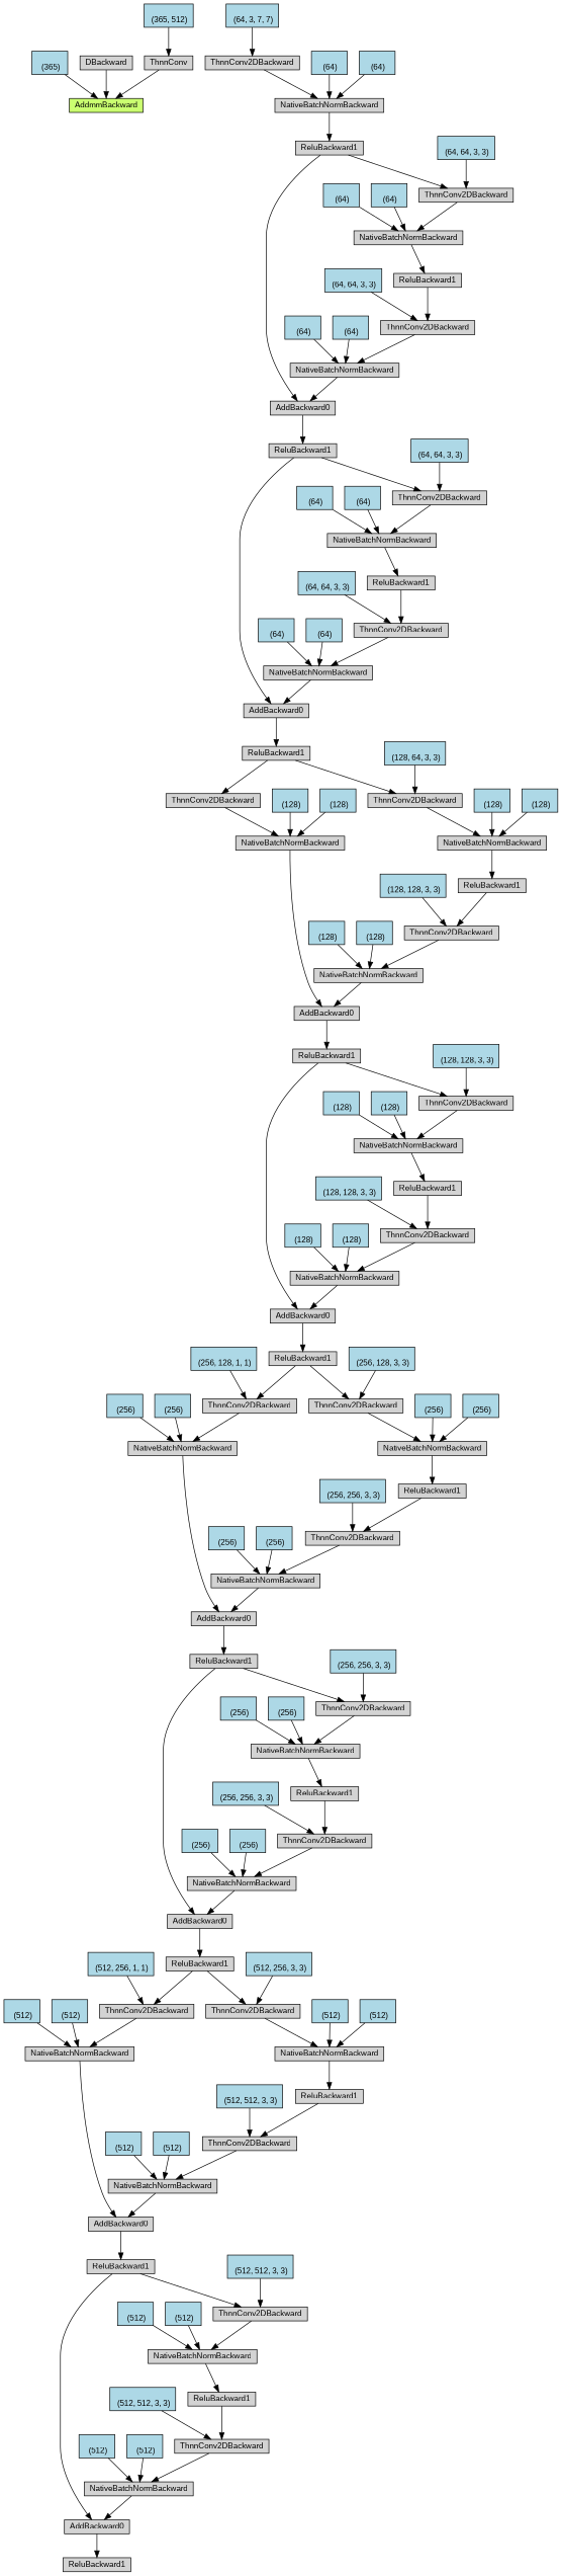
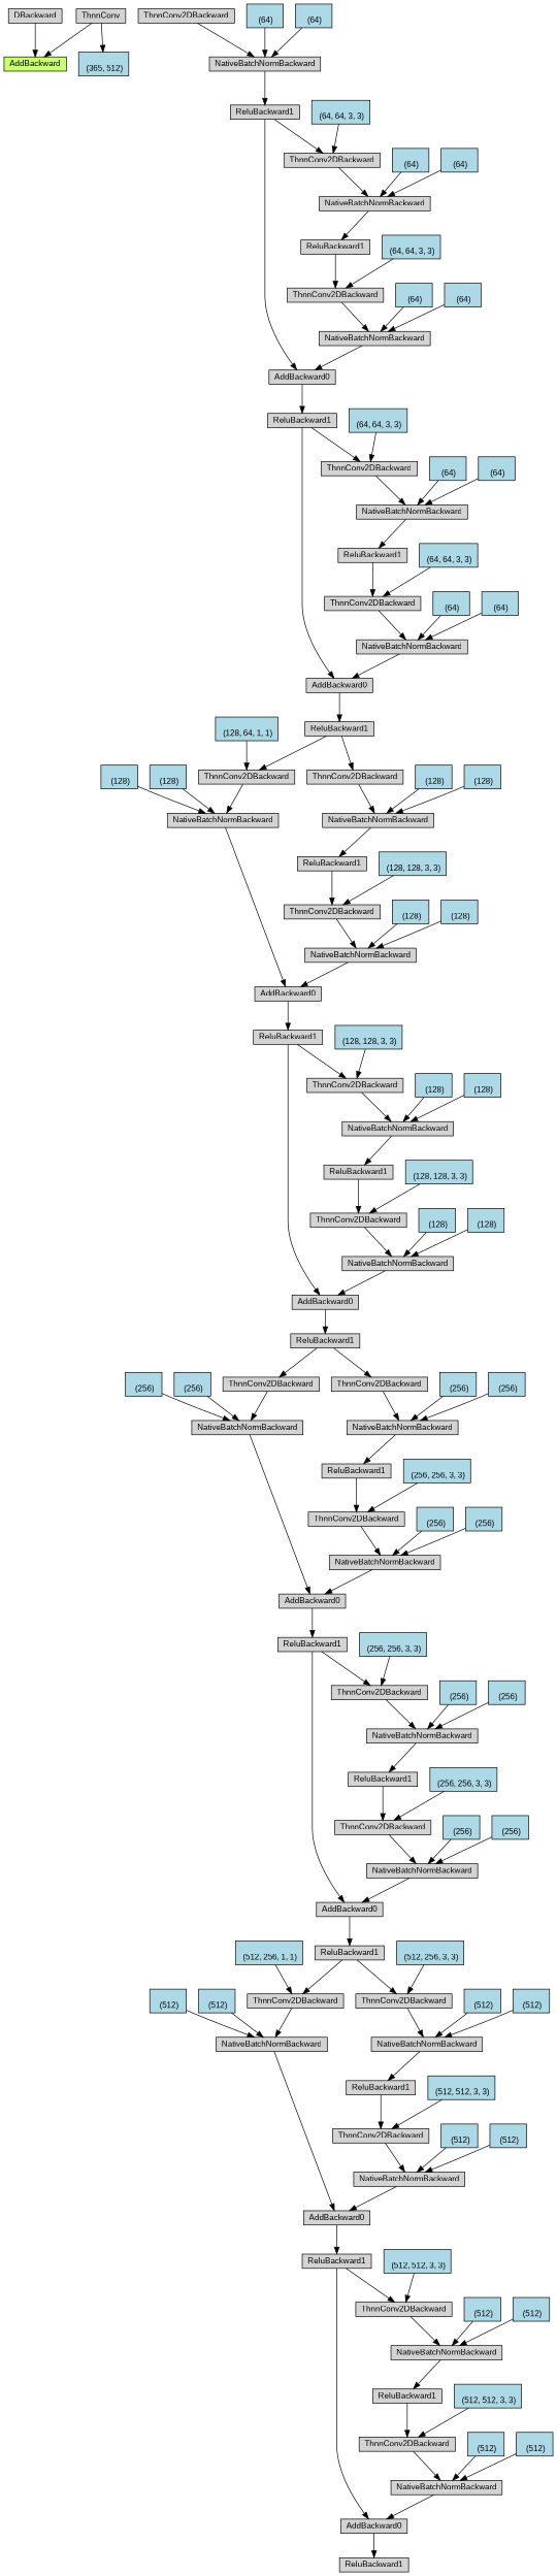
  digraph {
    fontname="Liberation Sans"
    node [align=left fontname="Liberation Sans" fontsize=12 ranksep=0.1 shape=box style=filled]
    edge [fontname="Liberation Sans"]
-   n1 [fillcolor=darkolivegreen1 height=0.2 label=AddmmBackward]
-   n2 [fillcolor=lightblue height=0.2 label="\n (365)"]
+   n1 [fillcolor=darkolivegreen1 height=0.2 label=AddBackward]
    n3 [height=0.2 label=DBackward]
    n4 [height=0.2 label=ReluBackward1]
    n5 [height=0.2 label=AddBackward0]
    n6 [height=0.2 label=NativeBatchNormBackward]
    n7 [height=0.2 label=ThnnConv2DBackward]
    n8 [height=0.2 label=ReluBackward1]
    n9 [height=0.2 label=NativeBatchNormBackward]
    n10 [height=0.2 label=ThnnConv2DBackward]
    n11 [height=0.2 label=ReluBackward1]
    n12 [height=0.2 label=AddBackward0]
    n13 [height=0.2 label=NativeBatchNormBackward]
    n14 [height=0.2 label=ThnnConv2DBackward]
    n15 [height=0.2 label=ReluBackward1]
    n16 [height=0.2 label=NativeBatchNormBackward]
    n17 [height=0.2 label=ThnnConv2DBackward]
    n18 [height=0.2 label=ReluBackward1]
    n19 [height=0.2 label=ThnnConv2DBackward]
    n20 [height=0.2 label=NativeBatchNormBackward]
    n21 [height=0.2 label=AddBackward0]
    n22 [height=0.2 label=NativeBatchNormBackward]
    n23 [height=0.2 label=ThnnConv2DBackward]
    n24 [height=0.2 label=ReluBackward1]
    n25 [height=0.2 label=NativeBatchNormBackward]
    n26 [height=0.2 label=ThnnConv2DBackward]
    n27 [height=0.2 label=ReluBackward1]
    n28 [height=0.2 label=AddBackward0]
    n29 [height=0.2 label=NativeBatchNormBackward]
    n30 [height=0.2 label=ThnnConv2DBackward]
    n31 [height=0.2 label=ReluBackward1]
    n32 [height=0.2 label=NativeBatchNormBackward]
    n33 [height=0.2 label=ThnnConv2DBackward]
    n34 [height=0.2 label=ReluBackward1]
    n35 [height=0.2 label=ThnnConv2DBackward]
    n36 [height=0.2 label=NativeBatchNormBackward]
    n37 [height=0.2 label=AddBackward0]
    n38 [height=0.2 label=NativeBatchNormBackward]
    n39 [height=0.2 label=ThnnConv2DBackward]
    n40 [height=0.2 label=ReluBackward1]
    n41 [height=0.2 label=NativeBatchNormBackward]
    n42 [height=0.2 label=ThnnConv2DBackward]
    n43 [height=0.2 label=ReluBackward1]
    n44 [height=0.2 label=AddBackward0]
    n45 [height=0.2 label=NativeBatchNormBackward]
    n46 [height=0.2 label=ThnnConv2DBackward]
    n47 [height=0.2 label=ReluBackward1]
    n48 [height=0.2 label=NativeBatchNormBackward]
    n49 [height=0.2 label=ThnnConv2DBackward]
    n50 [height=0.2 label=ReluBackward1]
    n51 [height=0.2 label=ThnnConv2DBackward]
    n52 [height=0.2 label=NativeBatchNormBackward]
    n53 [height=0.2 label=AddBackward0]
    n54 [height=0.2 label=NativeBatchNormBackward]
    n55 [height=0.2 label=ThnnConv2DBackward]
    n56 [height=0.2 label=ReluBackward1]
    n57 [height=0.2 label=NativeBatchNormBackward]
    n58 [height=0.2 label=ThnnConv2DBackward]
    n59 [height=0.2 label=ReluBackward1]
    n60 [height=0.2 label=AddBackward0]
    n61 [height=0.2 label=NativeBatchNormBackward]
    n62 [height=0.2 label=ThnnConv2DBackward]
    n63 [height=0.2 label=ReluBackward1]
    n64 [height=0.2 label=NativeBatchNormBackward]
    n65 [height=0.2 label=ThnnConv2DBackward]
    n66 [height=0.2 label=ReluBackward1]
    n67 [height=0.2 label=NativeBatchNormBackward]
    n68 [height=0.2 label=ThnnConv2DBackward]
-   n69 [fillcolor=lightblue height=0.2 label="\n (64, 3, 7, 7)"]
    n70 [fillcolor=lightblue height=0.2 label="\n (64)"]
    n71 [fillcolor=lightblue height=0.2 label="\n (64)"]
    n72 [fillcolor=lightblue height=0.2 label="\n (64, 64, 3, 3)"]
    n73 [fillcolor=lightblue height=0.2 label="\n (64)"]
    n74 [fillcolor=lightblue height=0.2 label="\n (64)"]
    n75 [fillcolor=lightblue height=0.2 label="\n (64, 64, 3, 3)"]
    n76 [fillcolor=lightblue height=0.2 label="\n (64)"]
    n77 [fillcolor=lightblue height=0.2 label="\n (64)"]
    n78 [fillcolor=lightblue height=0.2 label="\n (64, 64, 3, 3)"]
    n79 [fillcolor=lightblue height=0.2 label="\n (64)"]
    n80 [fillcolor=lightblue height=0.2 label="\n (64)"]
    n81 [fillcolor=lightblue height=0.2 label="\n (64, 64, 3, 3)"]
    n82 [fillcolor=lightblue height=0.2 label="\n (64)"]
    n83 [fillcolor=lightblue height=0.2 label="\n (64)"]
-   n84 [fillcolor=lightblue height=0.2 label="\n (128, 64, 3, 3)"]
    n85 [fillcolor=lightblue height=0.2 label="\n (128)"]
    n86 [fillcolor=lightblue height=0.2 label="\n (128)"]
    n87 [fillcolor=lightblue height=0.2 label="\n (128, 128, 3, 3)"]
    n88 [fillcolor=lightblue height=0.2 label="\n (128)"]
    n89 [fillcolor=lightblue height=0.2 label="\n (128)"]
+   n90 [fillcolor=lightblue height=0.2 label="\n (128, 64, 1, 1)"]
    n91 [fillcolor=lightblue height=0.2 label="\n (128)"]
    n92 [fillcolor=lightblue height=0.2 label="\n (128)"]
    n93 [fillcolor=lightblue height=0.2 label="\n (128, 128, 3, 3)"]
    n94 [fillcolor=lightblue height=0.2 label="\n (128)"]
    n95 [fillcolor=lightblue height=0.2 label="\n (128)"]
    n96 [fillcolor=lightblue height=0.2 label="\n (128, 128, 3, 3)"]
    n97 [fillcolor=lightblue height=0.2 label="\n (128)"]
    n98 [fillcolor=lightblue height=0.2 label="\n (128)"]
-   n99 [fillcolor=lightblue height=0.2 label="\n (256, 128, 3, 3)"]
    n100 [fillcolor=lightblue height=0.2 label="\n (256)"]
    n101 [fillcolor=lightblue height=0.2 label="\n (256)"]
    n102 [fillcolor=lightblue height=0.2 label="\n (256, 256, 3, 3)"]
    n103 [fillcolor=lightblue height=0.2 label="\n (256)"]
    n104 [fillcolor=lightblue height=0.2 label="\n (256)"]
-   n105 [fillcolor=lightblue height=0.2 label="\n (256, 128, 1, 1)"]
    n106 [fillcolor=lightblue height=0.2 label="\n (256)"]
    n107 [fillcolor=lightblue height=0.2 label="\n (256)"]
    n108 [fillcolor=lightblue height=0.2 label="\n (256, 256, 3, 3)"]
    n109 [fillcolor=lightblue height=0.2 label="\n (256)"]
    n110 [fillcolor=lightblue height=0.2 label="\n (256)"]
    n111 [fillcolor=lightblue height=0.2 label="\n (256, 256, 3, 3)"]
    n112 [fillcolor=lightblue height=0.2 label="\n (256)"]
    n113 [fillcolor=lightblue height=0.2 label="\n (256)"]
    n114 [fillcolor=lightblue height=0.2 label="\n (512, 256, 3, 3)"]
    n115 [fillcolor=lightblue height=0.2 label="\n (512)"]
    n116 [fillcolor=lightblue height=0.2 label="\n (512)"]
    n117 [fillcolor=lightblue height=0.2 label="\n (512, 512, 3, 3)"]
    n118 [fillcolor=lightblue height=0.2 label="\n (512)"]
    n119 [fillcolor=lightblue height=0.2 label="\n (512)"]
    n120 [fillcolor=lightblue height=0.2 label="\n (512, 256, 1, 1)"]
    n121 [fillcolor=lightblue height=0.2 label="\n (512)"]
    n122 [fillcolor=lightblue height=0.2 label="\n (512)"]
    n123 [fillcolor=lightblue height=0.2 label="\n (512, 512, 3, 3)"]
    n124 [fillcolor=lightblue height=0.2 label="\n (512)"]
    n125 [fillcolor=lightblue height=0.2 label="\n (512)"]
    n126 [fillcolor=lightblue height=0.2 label="\n (512, 512, 3, 3)"]
    n127 [fillcolor=lightblue height=0.2 label="\n (512)"]
    n128 [fillcolor=lightblue height=0.2 label="\n (512)"]
    n129 [height=0.2 label=ThnnConv]
    n130 [fillcolor=lightblue height=0.2 label="\n (365, 512)"]
-   n2 -> n1
    n3 -> n1
    n5 -> n4
    n6 -> n5
    n7 -> n6
    n8 -> n7
    n9 -> n8
    n10 -> n9
    n11 -> n5
    n11 -> n10
    n12 -> n11
    n13 -> n12
    n14 -> n13
    n15 -> n14
    n16 -> n15
    n17 -> n16
    n18 -> n17
    n18 -> n19
    n19 -> n20
    n20 -> n12
    n21 -> n18
    n22 -> n21
    n23 -> n22
    n24 -> n23
    n25 -> n24
    n26 -> n25
    n27 -> n21
    n27 -> n26
    n28 -> n27
    n29 -> n28
    n30 -> n29
    n31 -> n30
    n32 -> n31
    n33 -> n32
    n34 -> n33
    n34 -> n35
    n35 -> n36
    n36 -> n28
    n37 -> n34
    n38 -> n37
    n39 -> n38
    n40 -> n39
    n41 -> n40
    n42 -> n41
    n43 -> n37
    n43 -> n42
    n44 -> n43
    n45 -> n44
    n46 -> n45
    n47 -> n46
    n48 -> n47
    n49 -> n48
    n50 -> n49
    n50 -> n51
    n51 -> n52
    n52 -> n44
    n53 -> n50
    n54 -> n53
    n55 -> n54
    n56 -> n55
    n57 -> n56
    n58 -> n57
    n59 -> n53
    n59 -> n58
    n60 -> n59
    n61 -> n60
    n62 -> n61
    n63 -> n62
    n64 -> n63
    n65 -> n64
    n66 -> n60
    n66 -> n65
    n67 -> n66
    n68 -> n67
-   n69 -> n68
    n70 -> n67
    n71 -> n67
    n72 -> n65
    n73 -> n64
    n74 -> n64
    n75 -> n62
    n76 -> n61
    n77 -> n61
    n78 -> n58
    n79 -> n57
    n80 -> n57
    n81 -> n55
    n82 -> n54
    n83 -> n54
-   n84 -> n49
    n85 -> n48
    n86 -> n48
    n87 -> n46
    n88 -> n45
    n89 -> n45
+   n90 -> n51
    n91 -> n52
    n92 -> n52
    n93 -> n42
    n94 -> n41
    n95 -> n41
    n96 -> n39
    n97 -> n38
    n98 -> n38
-   n99 -> n33
    n100 -> n32
    n101 -> n32
    n102 -> n30
    n103 -> n29
    n104 -> n29
-   n105 -> n35
    n106 -> n36
    n107 -> n36
    n108 -> n26
    n109 -> n25
    n110 -> n25
    n111 -> n23
    n112 -> n22
    n113 -> n22
    n114 -> n17
    n115 -> n16
    n116 -> n16
    n117 -> n14
    n118 -> n13
    n119 -> n13
    n120 -> n19
    n121 -> n20
    n122 -> n20
    n123 -> n10
    n124 -> n9
    n125 -> n9
    n126 -> n7
    n127 -> n6
    n128 -> n6
    n129 -> n1
-   n130 -> n129
+   n129 -> n130
  }
